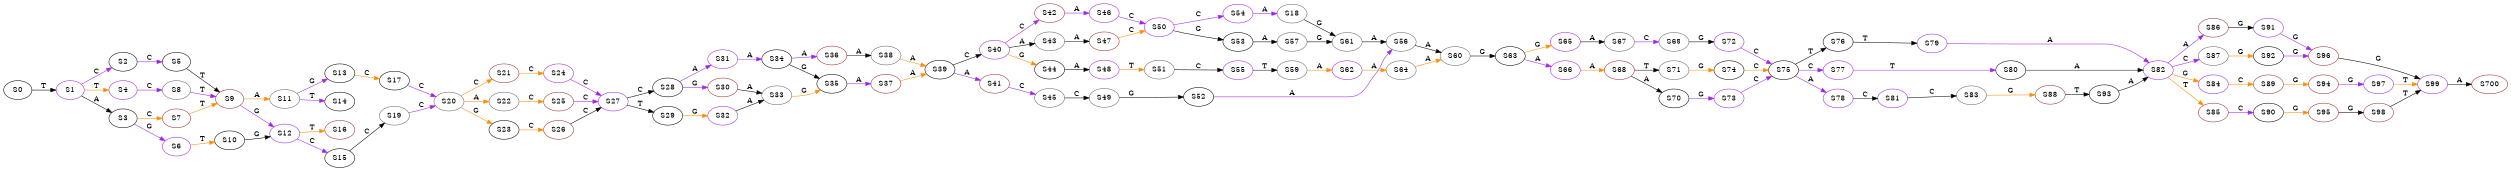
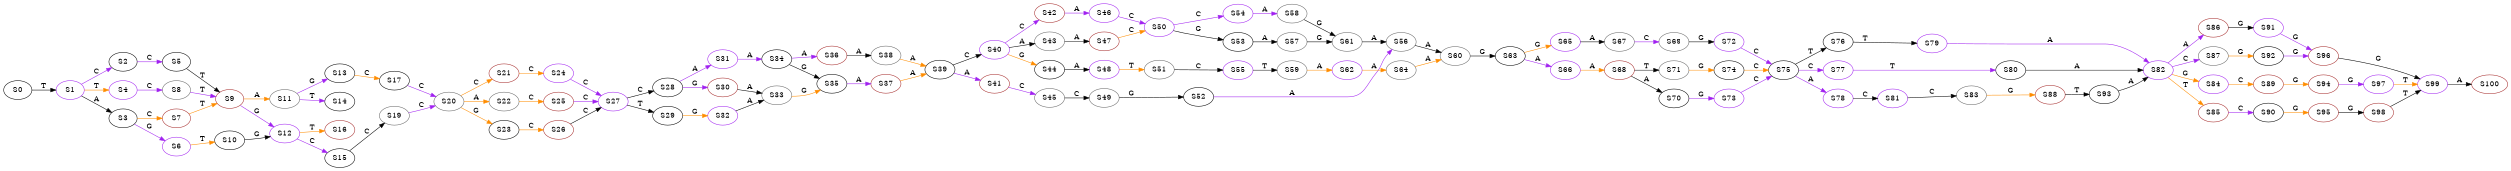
  strict digraph {
    rankdir=LR
    node [color=purple]
    edge [color=black]
    S1
    S0 [color=black]
    S2 [color=black]
    S3 [color=black]
    S4
    S5 [color=black]
    S6
    S7 [color=brown]
    S8 [color=gray40]
    S9 [color=brown]
    S10 [color=black]
    S11 [color=gray40]
    S12
    S13 [color=black]
    S14 [color=black]
    S15 [color=black]
    S16 [color=brown]
    S17 [color=black]
    S19 [color=gray40]
    S20 [color=gray40]
    S21 [color=brown]
    S22 [color=gray40]
    S23 [color=black]
    S24
    S25 [color=brown]
    S26 [color=brown]
    S27
    S28 [color=black]
    S29 [color=black]
    S30 [color=brown]
    S31
    S32
    S33 [color=gray40]
    S34 [color=black]
    S35 [color=black]
    S36 [color=brown]
    S37 [color=brown]
    S38 [color=gray40]
    S39 [color=black]
    S40
    S41 [color=brown]
    S42 [color=brown]
    S43 [color=gray40]
    S44 [color=black]
    S45 [color=gray40]
    S46
    S47 [color=brown]
    S48
    S49 [color=gray40]
    S50
    S51 [color=gray40]
    S52 [color=black]
    S53 [color=black]
    S54
    S55
    S56 [color=gray40]
    S57 [color=gray40]
-   S58 [color=gray40 label=S18]
+   S58 [color=gray40]
    S59 [color=gray40]
    S60 [color=gray40]
    S61 [color=gray40]
    S62
    S63 [color=black]
    S64 [color=gray40]
    S65
    S66
    S67 [color=gray40]
    S68 [color=brown]
    S69 [color=gray40]
    S70 [color=black]
    S71 [color=gray40]
    S72
    S73
    S74 [color=black]
    S75 [color=black]
    S76 [color=black]
    S77
    S78
    S79
    S80 [color=black]
    S81
    S82
    S83 [color=gray40]
    S84
    S85 [color=brown]
    S86 [color=brown]
    S87 [color=gray40]
    S88 [color=brown]
    S89 [color=brown]
    S90 [color=black]
    S91
    S92 [color=black]
    S93 [color=black]
    S94 [color=brown]
    S95 [color=brown]
    S96 [color=brown]
    S97
    S98 [color=brown]
    S99
-   S100 [color=brown label=S700]
+   S100 [color=brown]
    S1 -> S2 [color=purple label=C]
    S1 -> S3 [label=A]
    S1 -> S4 [color=darkorange label=T]
    S0 -> S1 [label=T]
    S2 -> S5 [color=purple label=C]
    S3 -> S6 [color=purple label=G]
    S3 -> S7 [color=darkorange label=C]
    S4 -> S8 [color=purple label=C]
    S5 -> S9 [label=T]
    S6 -> S10 [color=darkorange label=T]
    S7 -> S9 [color=darkorange label=T]
    S8 -> S9 [color=purple label=T]
    S9 -> S11 [color=darkorange label=A]
    S9 -> S12 [color=purple label=G]
    S10 -> S12 [label=G]
    S11 -> S13 [color=purple label=G]
    S11 -> S14 [color=purple label=T]
    S12 -> S15 [color=purple label=C]
    S12 -> S16 [color=darkorange label=T]
    S13 -> S17 [color=darkorange label=C]
    S15 -> S19 [label=C]
    S17 -> S20 [color=purple label=C]
    S19 -> S20 [color=purple label=C]
    S20 -> S21 [color=darkorange label=C]
    S20 -> S22 [color=darkorange label=A]
    S20 -> S23 [color=darkorange label=G]
    S21 -> S24 [color=darkorange label=C]
    S22 -> S25 [color=darkorange label=C]
    S23 -> S26 [color=darkorange label=C]
    S24 -> S27 [color=purple label=C]
    S25 -> S27 [color=purple label=C]
    S26 -> S27 [label=C]
    S27 -> S28 [label=C]
    S27 -> S29 [label=T]
    S28 -> S30 [color=purple label=G]
    S28 -> S31 [color=purple label=A]
    S29 -> S32 [color=darkorange label=G]
    S30 -> S33 [label=A]
    S31 -> S34 [color=purple label=A]
    S32 -> S33 [label=A]
    S33 -> S35 [color=darkorange label=G]
    S34 -> S35 [label=G]
    S34 -> S36 [color=purple label=A]
    S35 -> S37 [color=purple label=A]
    S36 -> S38 [label=A]
    S37 -> S39 [color=darkorange label=A]
    S38 -> S39 [color=darkorange label=A]
    S39 -> S40 [label=C]
    S39 -> S41 [color=purple label=A]
    S40 -> S42 [color=purple label=C]
    S40 -> S43 [label=A]
    S40 -> S44 [color=darkorange label=G]
    S41 -> S45 [color=purple label=C]
    S42 -> S46 [color=purple label=A]
    S43 -> S47 [label=A]
    S44 -> S48 [label=A]
    S45 -> S49 [label=C]
    S46 -> S50 [color=purple label=C]
    S47 -> S50 [color=darkorange label=C]
    S48 -> S51 [color=darkorange label=T]
    S49 -> S52 [label=G]
    S50 -> S53 [label=G]
    S50 -> S54 [color=purple label=C]
    S51 -> S55 [label=C]
    S52 -> S56 [color=purple label=A]
    S53 -> S57 [label=A]
    S54 -> S58 [color=purple label=A]
    S55 -> S59 [label=T]
    S56 -> S60 [label=A]
    S57 -> S61 [label=G]
    S58 -> S61 [label=G]
    S59 -> S62 [color=darkorange label=A]
    S60 -> S63 [label=G]
    S61 -> S56 [label=A]
    S62 -> S64 [color=darkorange label=A]
    S63 -> S65 [color=darkorange label=G]
    S63 -> S66 [color=purple label=A]
    S64 -> S60 [color=darkorange label=A]
    S65 -> S67 [label=A]
    S66 -> S68 [color=darkorange label=A]
    S67 -> S69 [color=purple label=C]
    S68 -> S70 [label=A]
    S68 -> S71 [label=T]
    S69 -> S72 [label=G]
    S70 -> S73 [color=purple label=G]
    S71 -> S74 [color=darkorange label=G]
    S72 -> S75 [color=purple label=C]
    S73 -> S75 [color=purple label=C]
    S74 -> S75 [color=darkorange label=C]
    S75 -> S76 [label=T]
    S75 -> S77 [color=purple label=C]
    S75 -> S78 [color=purple label=A]
    S76 -> S79 [label=T]
    S77 -> S80 [color=purple label=T]
    S78 -> S81 [label=C]
    S79 -> S82 [color=purple label=A]
    S80 -> S82 [label=A]
    S81 -> S83 [label=C]
    S82 -> S84 [color=darkorange label=G]
    S82 -> S85 [color=darkorange label=T]
    S82 -> S86 [color=purple label=A]
    S82 -> S87 [color=purple label=C]
    S83 -> S88 [color=darkorange label=G]
    S84 -> S89 [color=darkorange label=C]
    S85 -> S90 [color=purple label=C]
    S86 -> S91 [label=G]
    S87 -> S92 [color=darkorange label=G]
    S88 -> S93 [label=T]
    S89 -> S94 [color=darkorange label=G]
    S90 -> S95 [color=darkorange label=G]
    S91 -> S96 [color=purple label=G]
    S92 -> S96 [color=purple label=G]
    S93 -> S82 [label=A]
    S94 -> S97 [color=purple label=G]
    S95 -> S98 [label=G]
    S96 -> S99 [label=G]
    S97 -> S99 [color=darkorange label=T]
    S98 -> S99 [label=T]
    S99 -> S100 [label=A]
  }
